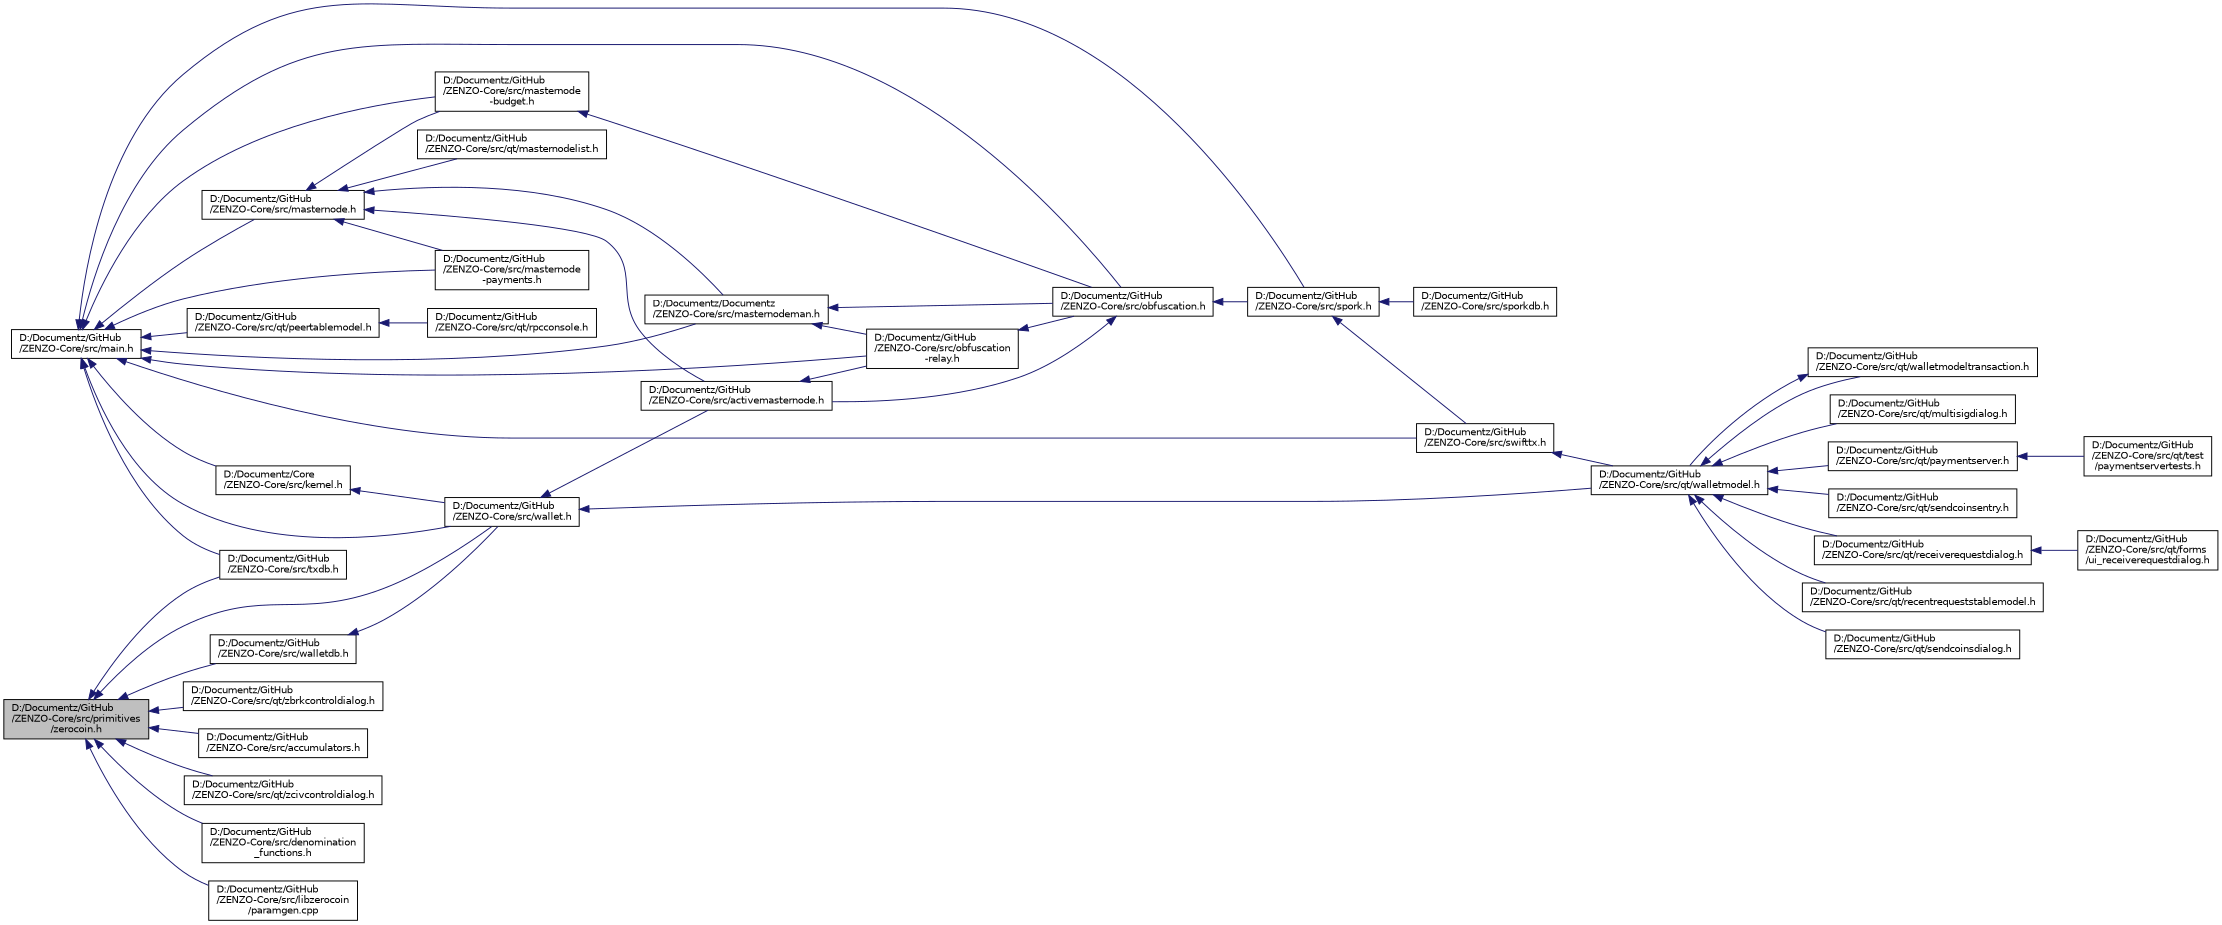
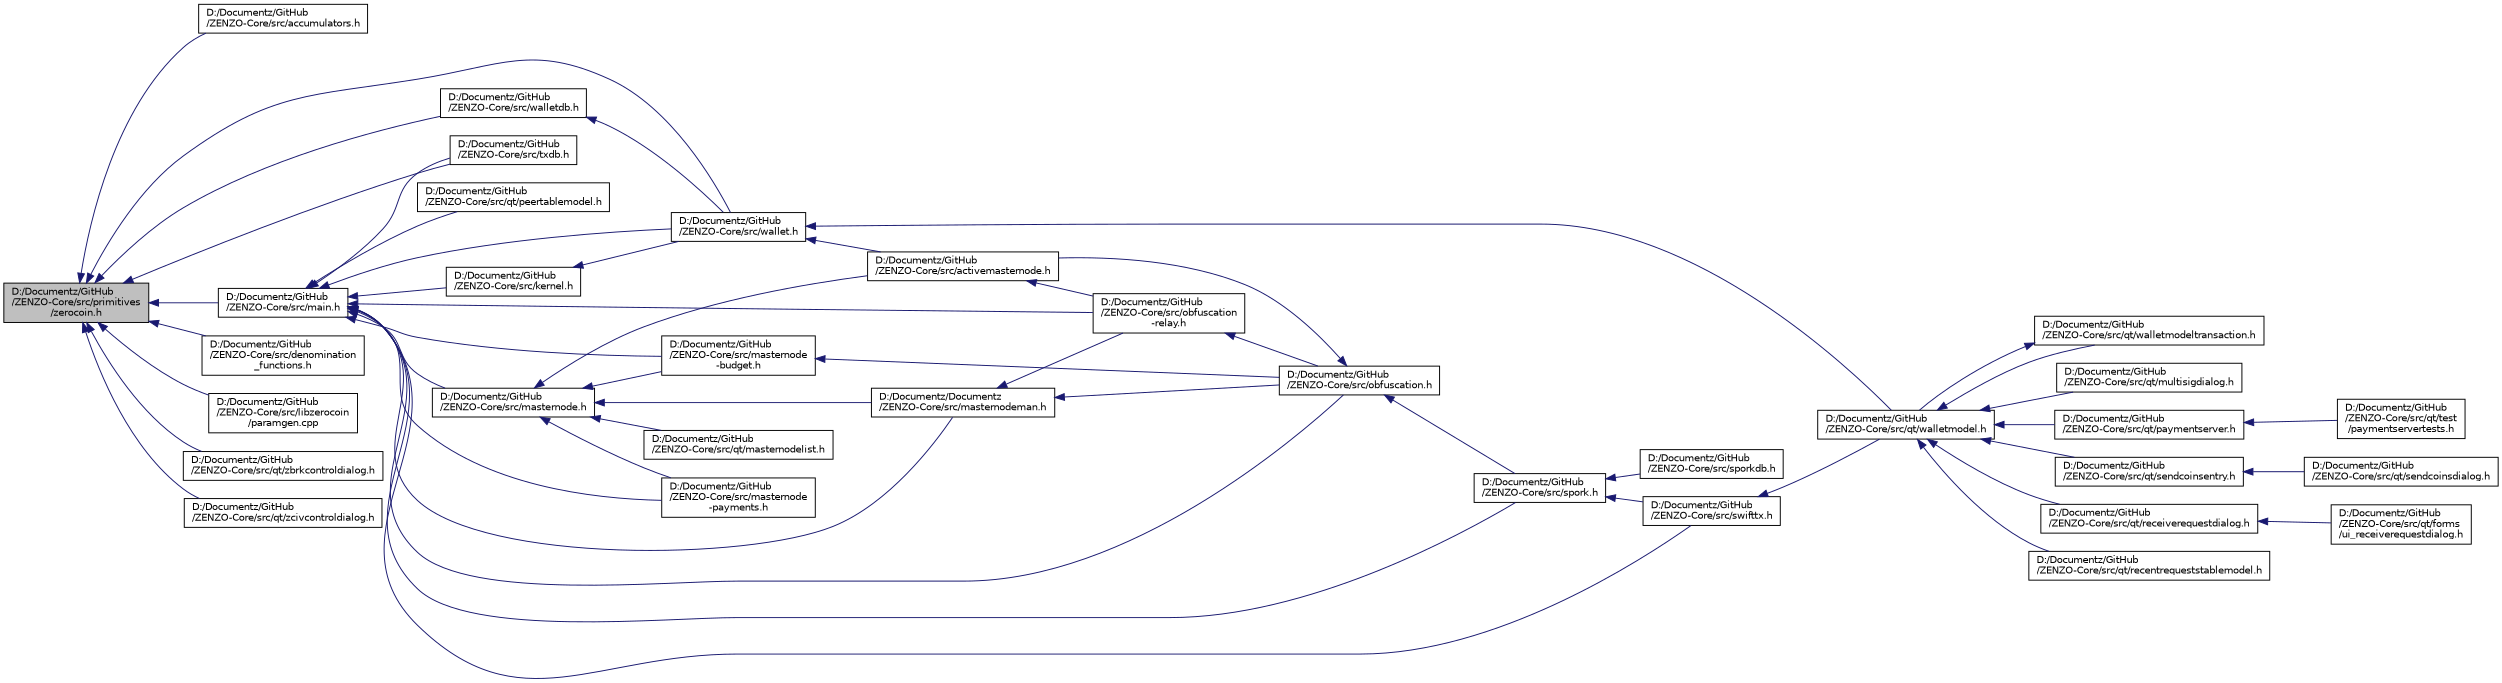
  digraph {
    rankdir=LR
    node [color=black fillcolor=white fontname=Helvetica fontsize=10 shape=record style=filled]
    edge [color=midnightblue dir=back fontname=Helvetica fontsize=10 labelfontname=Helvetica labelfontsize=10 style=solid]
    n1 [fillcolor=grey75 fontcolor=black height=0.2 label="D:/Documentz/GitHub\l/ZENZO-Core/src/primitives\l/zerocoin.h" width=0.4]
    n2 [height=0.2 label="D:/Documentz/GitHub\l/ZENZO-Core/src/accumulators.h" width=0.4]
    n3 [height=0.2 label="D:/Documentz/GitHub\l/ZENZO-Core/src/main.h" width=0.4]
    n4 [height=0.2 label="D:/Documentz/GitHub\l/ZENZO-Core/src/txdb.h" width=0.4]
    n5 [height=0.2 label="D:/Documentz/GitHub\l/ZENZO-Core/src/wallet.h" width=0.4]
    n6 [height=0.2 label="D:/Documentz/GitHub\l/ZENZO-Core/src/walletdb.h" width=0.4]
    n7 [height=0.2 label="D:/Documentz/GitHub\l/ZENZO-Core/src/denomination\l_functions.h" width=0.4]
    n8 [height=0.2 label="D:/Documentz/GitHub\l/ZENZO-Core/src/libzerocoin\l/paramgen.cpp" width=0.4]
    n9 [height=0.2 label="D:/Documentz/GitHub\l/ZENZO-Core/src/qt/zbrkcontroldialog.h" width=0.4]
    n10 [height=0.2 label="D:/Documentz/GitHub\l/ZENZO-Core/src/qt/zcivcontroldialog.h" width=0.4]
    n11 [height=0.2 label="D:/Documentz/GitHub\l/ZENZO-Core/src/spork.h" width=0.4]
    n12 [height=0.2 label="D:/Documentz/GitHub\l/ZENZO-Core/src/swifttx.h" width=0.4]
    n13 [height=0.2 label="D:/Documentz/GitHub\l/ZENZO-Core/src/obfuscation.h" width=0.4]
    n14 [height=0.2 label="D:/Documentz/GitHub\l/ZENZO-Core/src/obfuscation\l-relay.h" width=0.4]
    n15 [height=0.2 label="D:/Documentz/GitHub\l/ZENZO-Core/src/masternode\l-payments.h" width=0.4]
    n16 [height=0.2 label="D:/Documentz/GitHub\l/ZENZO-Core/src/masternode.h" width=0.4]
    n17 [height=0.2 label="D:/Documentz/Documentz\l/ZENZO-Core/src/masternodeman.h" width=0.4]
    n18 [height=0.2 label="D:/Documentz/GitHub\l/ZENZO-Core/src/masternode\l-budget.h" width=0.4]
-   n19 [height=0.2 label="D:/Documentz/Core\l/ZENZO-Core/src/kernel.h" width=0.4]
+   n19 [height=0.2 label="D:/Documentz/GitHub\l/ZENZO-Core/src/kernel.h" width=0.4]
    n20 [height=0.2 label="D:/Documentz/GitHub\l/ZENZO-Core/src/qt/peertablemodel.h" width=0.4]
    n21 [height=0.2 label="D:/Documentz/GitHub\l/ZENZO-Core/src/qt/walletmodel.h" width=0.4]
    n22 [height=0.2 label="D:/Documentz/GitHub\l/ZENZO-Core/src/activemasternode.h" width=0.4]
    n23 [height=0.2 label="D:/Documentz/GitHub\l/ZENZO-Core/src/sporkdb.h" width=0.4]
    n24 [height=0.2 label="D:/Documentz/GitHub\l/ZENZO-Core/src/qt/masternodelist.h" width=0.4]
-   n25 [height=0.2 label="D:/Documentz/GitHub\l/ZENZO-Core/src/qt/rpcconsole.h" width=0.4]
    n26 [height=0.2 label="D:/Documentz/GitHub\l/ZENZO-Core/src/qt/walletmodeltransaction.h" width=0.4]
    n27 [height=0.2 label="D:/Documentz/GitHub\l/ZENZO-Core/src/qt/multisigdialog.h" width=0.4]
    n28 [height=0.2 label="D:/Documentz/GitHub\l/ZENZO-Core/src/qt/paymentserver.h" width=0.4]
    n29 [height=0.2 label="D:/Documentz/GitHub\l/ZENZO-Core/src/qt/sendcoinsentry.h" width=0.4]
    n30 [height=0.2 label="D:/Documentz/GitHub\l/ZENZO-Core/src/qt/receiverequestdialog.h" width=0.4]
    n31 [height=0.2 label="D:/Documentz/GitHub\l/ZENZO-Core/src/qt/recentrequeststablemodel.h" width=0.4]
    n32 [height=0.2 label="D:/Documentz/GitHub\l/ZENZO-Core/src/qt/sendcoinsdialog.h" width=0.4]
    n33 [height=0.2 label="D:/Documentz/GitHub\l/ZENZO-Core/src/qt/test\l/paymentservertests.h" width=0.4]
    n34 [height=0.2 label="D:/Documentz/GitHub\l/ZENZO-Core/src/qt/forms\l/ui_receiverequestdialog.h" width=0.4]
    n1 -> n2
+   n1 -> n3
    n1 -> n4
    n1 -> n5
    n1 -> n6
    n1 -> n7
    n1 -> n8
    n1 -> n9
    n1 -> n10
    n3 -> n4
    n3 -> n5
    n3 -> n11
    n3 -> n12
    n3 -> n13
    n3 -> n14
    n3 -> n15
    n3 -> n16
    n3 -> n17
    n3 -> n18
    n3 -> n19
    n3 -> n20
    n5 -> n21
    n5 -> n22
    n6 -> n5
    n11 -> n12
    n11 -> n23
    n12 -> n21
    n13 -> n11
    n13 -> n22
    n14 -> n13
    n16 -> n15
    n16 -> n17
    n16 -> n18
    n16 -> n22
    n16 -> n24
    n17 -> n13
    n17 -> n14
    n18 -> n13
    n19 -> n5
-   n20 -> n25
    n21 -> n26
    n21 -> n27
    n21 -> n28
    n21 -> n29
    n21 -> n30
    n21 -> n31
-   n21 -> n32
+   n29 -> n32
    n22 -> n14
    n26 -> n21
    n28 -> n33
    n30 -> n34
  }
